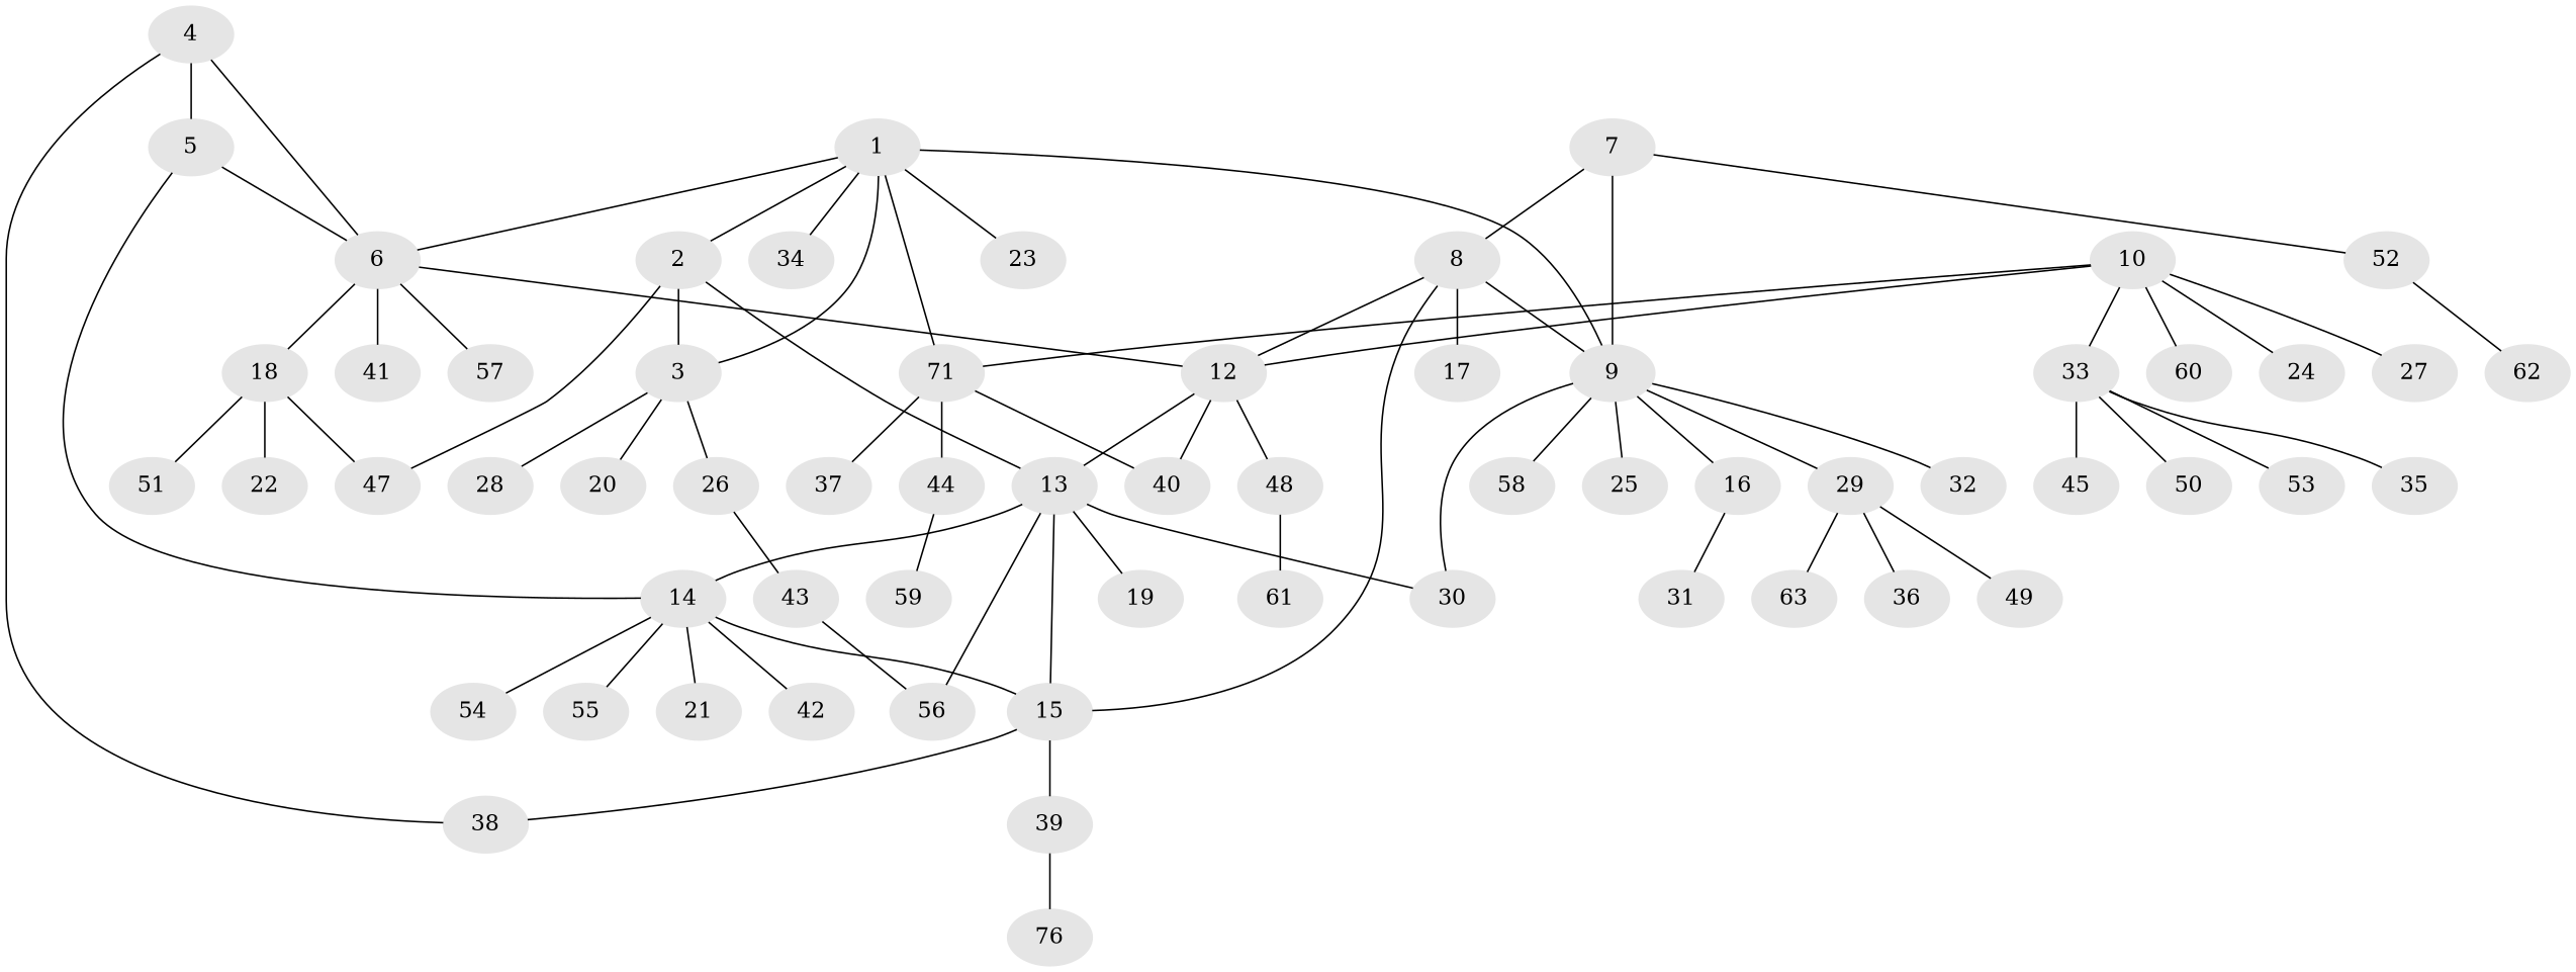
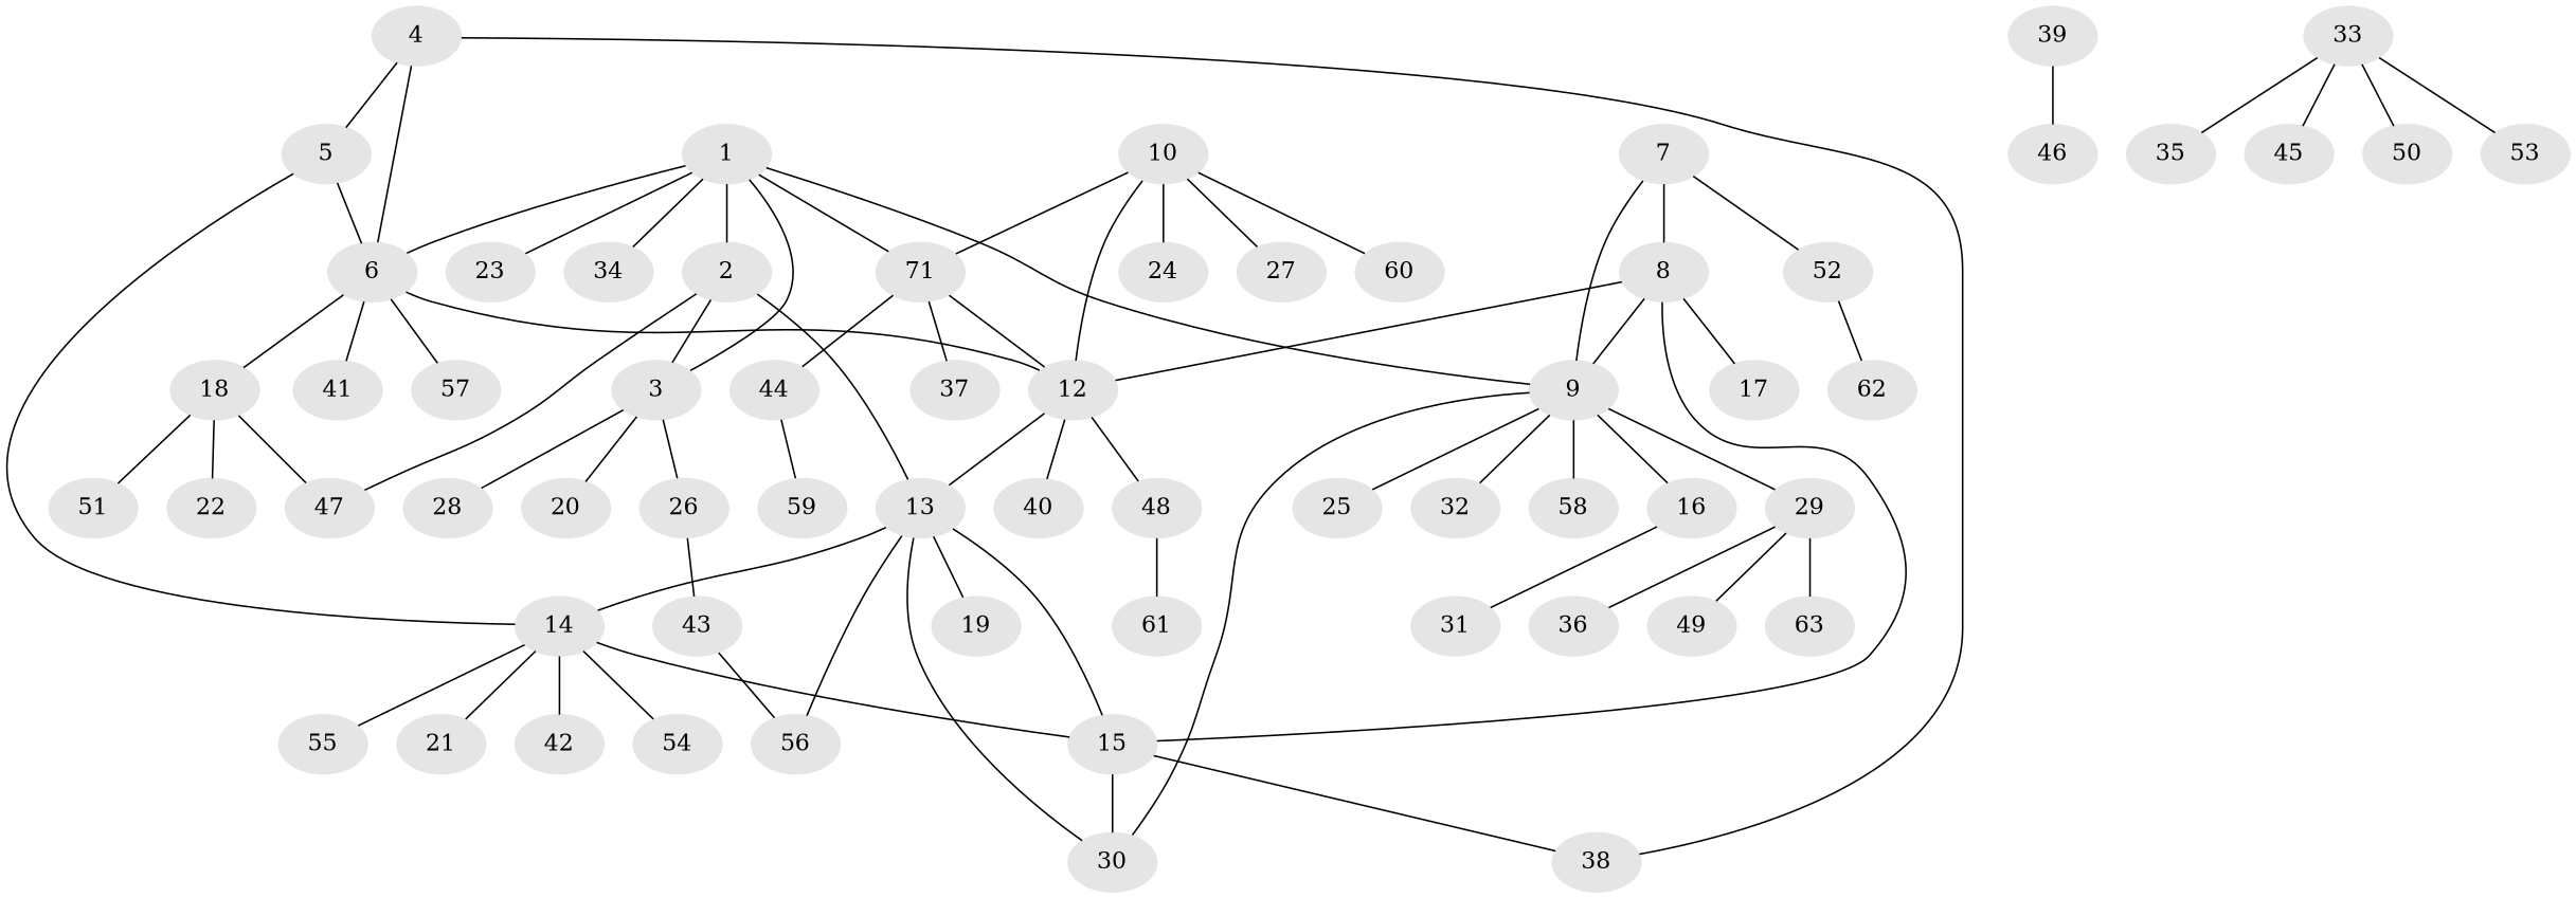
  graph {
    node [color=gray90 style=filled]
    1
    2
    3
    6
    9
    n6 [label=71]
    23
    34
    13
    47
    20
    26
    28
    12
    18
    41
    57
    16
    25
    29
    30
    32
    58
    37
    44
    14
    15
    19
    56
    43
    4
    5
    38
    7
    8
    52
    21
    42
    54
    55
    40
    48
    22
    51
    17
    62
    39
    31
    36
    49
    63
    10
    24
    27
    33
    60
    35
    45
    50
    53
    59
    61
-   46 [label=76]
+   46
    1 -- 2
    1 -- 3
    1 -- 6
    1 -- 9
    1 -- n6
    1 -- 23
    1 -- 34
    2 -- 3
    2 -- 13
    2 -- 47
    3 -- 20
    3 -- 26
    3 -- 28
    6 -- 12
    6 -- 18
    6 -- 41
    6 -- 57
    9 -- 16
    9 -- 25
    9 -- 29
    9 -- 30
    9 -- 32
    9 -- 58
-   n6 -- 40
+   n6 -- 12
    n6 -- 37
    n6 -- 44
    13 -- 30
    13 -- 14
    13 -- 15
    13 -- 19
    13 -- 56
    26 -- 43
    12 -- 13
    12 -- 40
    12 -- 48
    18 -- 47
    18 -- 22
    18 -- 51
    16 -- 31
    29 -- 36
    29 -- 49
    29 -- 63
    44 -- 59
    14 -- 15
    14 -- 21
    14 -- 42
    14 -- 54
    14 -- 55
    15 -- 38
-   15 -- 39
+   15 -- 30
    43 -- 56
    4 -- 6
    4 -- 5
    4 -- 38
    5 -- 6
    5 -- 14
    7 -- 9
    7 -- 8
    7 -- 52
    8 -- 9
    8 -- 12
    8 -- 15
    8 -- 17
    52 -- 62
    48 -- 61
    39 -- 46
    10 -- n6
    10 -- 12
    10 -- 24
    10 -- 27
-   10 -- 33
    10 -- 60
    33 -- 35
    33 -- 45
    33 -- 50
    33 -- 53
  }
